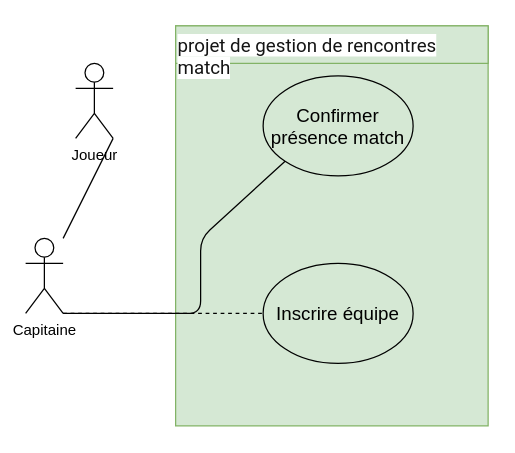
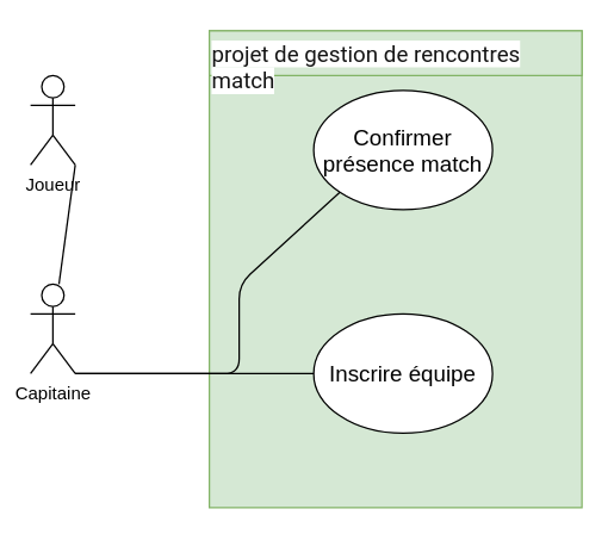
  <mxCell id="0" />
  <mxCell id="1" parent="0" />
- <mxCell id="2" value="Joueur" style="shape=umlActor;verticalLabelPosition=bottom;verticalAlign=top;html=1;outlineConnect=0;" parent="1" vertex="1"><mxGeometry x="60" y="50" width="30" height="60" as="geometry" /></mxCell>
+ <mxCell id="2" value="Joueur" style="shape=umlActor;verticalLabelPosition=bottom;verticalAlign=top;html=1;outlineConnect=0;" parent="1" vertex="1"><mxGeometry x="20" y="50" width="30" height="60" as="geometry" /></mxCell>
  <mxCell id="3" value="Capitaine" style="shape=umlActor;verticalLabelPosition=bottom;verticalAlign=top;html=1;outlineConnect=0;" parent="1" vertex="1"><mxGeometry x="20" y="190" width="30" height="60" as="geometry" /></mxCell>
  <mxCell id="4" value="" style="rounded=0;whiteSpace=wrap;html=1;fillColor=#d5e8d4;strokeColor=#82b366;" parent="1" vertex="1"><mxGeometry x="140" y="20" width="250" height="320" as="geometry" /></mxCell>
  <mxCell id="5" value="&lt;span style=&quot;color: rgba(0, 0, 0, 0.92); font-family: roboto; font-size: 15px; font-style: normal; font-weight: 400; letter-spacing: normal; text-indent: 0px; text-transform: none; word-spacing: 0px; background-color: rgb(255, 255, 255); display: inline; float: none;&quot;&gt;projet de gestion de rencontres match&lt;/span&gt;" style="text;whiteSpace=wrap;html=1;fontSize=15;fillColor=#d5e8d4;strokeColor=#82b366;" parent="1" vertex="1"><mxGeometry x="140" y="20" width="250" height="30" as="geometry" /></mxCell>
- <mxCell id="6" value="Inscrire équipe" style="ellipse;whiteSpace=wrap;html=1;fontSize=15;fillColor=#d5e8d4;" parent="1" vertex="1"><mxGeometry x="210" y="210" width="120" height="80" as="geometry" /></mxCell>
- <mxCell id="7" value="Confirmer présence match" style="ellipse;whiteSpace=wrap;html=1;fontSize=15;fillColor=#d5e8d4;" parent="1" vertex="1"><mxGeometry x="210" y="60" width="120" height="80" as="geometry" /></mxCell>
- <mxCell id="8" value="" style="endArrow=none;html=1;fontSize=15;exitX=1;exitY=1;exitDx=0;exitDy=0;exitPerimeter=0;entryX=0;entryY=0.5;entryDx=0;entryDy=0;dashed=1;" parent="1" source="3" target="6" edge="1"><mxGeometry width="50" height="50" relative="1" as="geometry"><mxPoint x="250" y="170" as="sourcePoint" /><mxPoint x="300" y="120" as="targetPoint" /></mxGeometry></mxCell>
+ <mxCell id="6" value="Inscrire équipe" style="ellipse;whiteSpace=wrap;html=1;fontSize=15;" parent="1" vertex="1"><mxGeometry x="210" y="210" width="120" height="80" as="geometry" /></mxCell>
+ <mxCell id="7" value="Confirmer présence match" style="ellipse;whiteSpace=wrap;html=1;fontSize=15;" parent="1" vertex="1"><mxGeometry x="210" y="60" width="120" height="80" as="geometry" /></mxCell>
+ <mxCell id="8" value="" style="endArrow=none;html=1;fontSize=15;exitX=1;exitY=1;exitDx=0;exitDy=0;exitPerimeter=0;entryX=0;entryY=0.5;entryDx=0;entryDy=0;" parent="1" source="3" target="6" edge="1"><mxGeometry width="50" height="50" relative="1" as="geometry"><mxPoint x="250" y="170" as="sourcePoint" /><mxPoint x="300" y="120" as="targetPoint" /></mxGeometry></mxCell>
  <mxCell id="9" value="" style="endArrow=none;html=1;fontSize=15;exitX=1;exitY=1;exitDx=0;exitDy=0;exitPerimeter=0;" parent="1" source="2" target="3" edge="1"><mxGeometry width="50" height="50" relative="1" as="geometry"><mxPoint x="50" y="140" as="sourcePoint" /><mxPoint x="210" y="140" as="targetPoint" /></mxGeometry></mxCell>
  <mxCell id="10" value="" style="endArrow=none;html=1;fontSize=15;entryX=0;entryY=1;entryDx=0;entryDy=0;" parent="1" target="7" edge="1"><mxGeometry width="50" height="50" relative="1" as="geometry"><mxPoint x="50" y="250" as="sourcePoint" /><mxPoint x="230" y="150" as="targetPoint" /><Array as="points"><mxPoint x="160" y="250" /><mxPoint x="160" y="190" /></Array></mxGeometry></mxCell>
